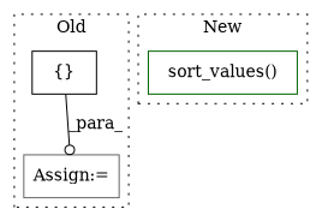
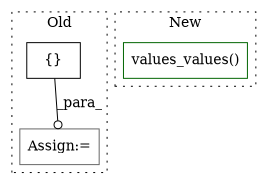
  digraph {
    node [shape=box]
    n1 [a=59 l="1,0" label="{}" s="5344,5998" color=black]
    n2 [a=68 l=3 label="Assign:=" s=5341 color=gray40]
-   n3 [a=75 l=41 label="sort_values()" s=5318 color=darkgreen]
+   n3 [a=75 l=41 label="values_values()" s=5318 color=darkgreen]
    subgraph cluster_1 {
      label=Old
      style=dotted
      n1
      n2
    }
    subgraph cluster_2 {
      label=New
      style=dotted
      n3
    }
    n1 -> n2 [label=_para_ arrowhead=odot]
  }
